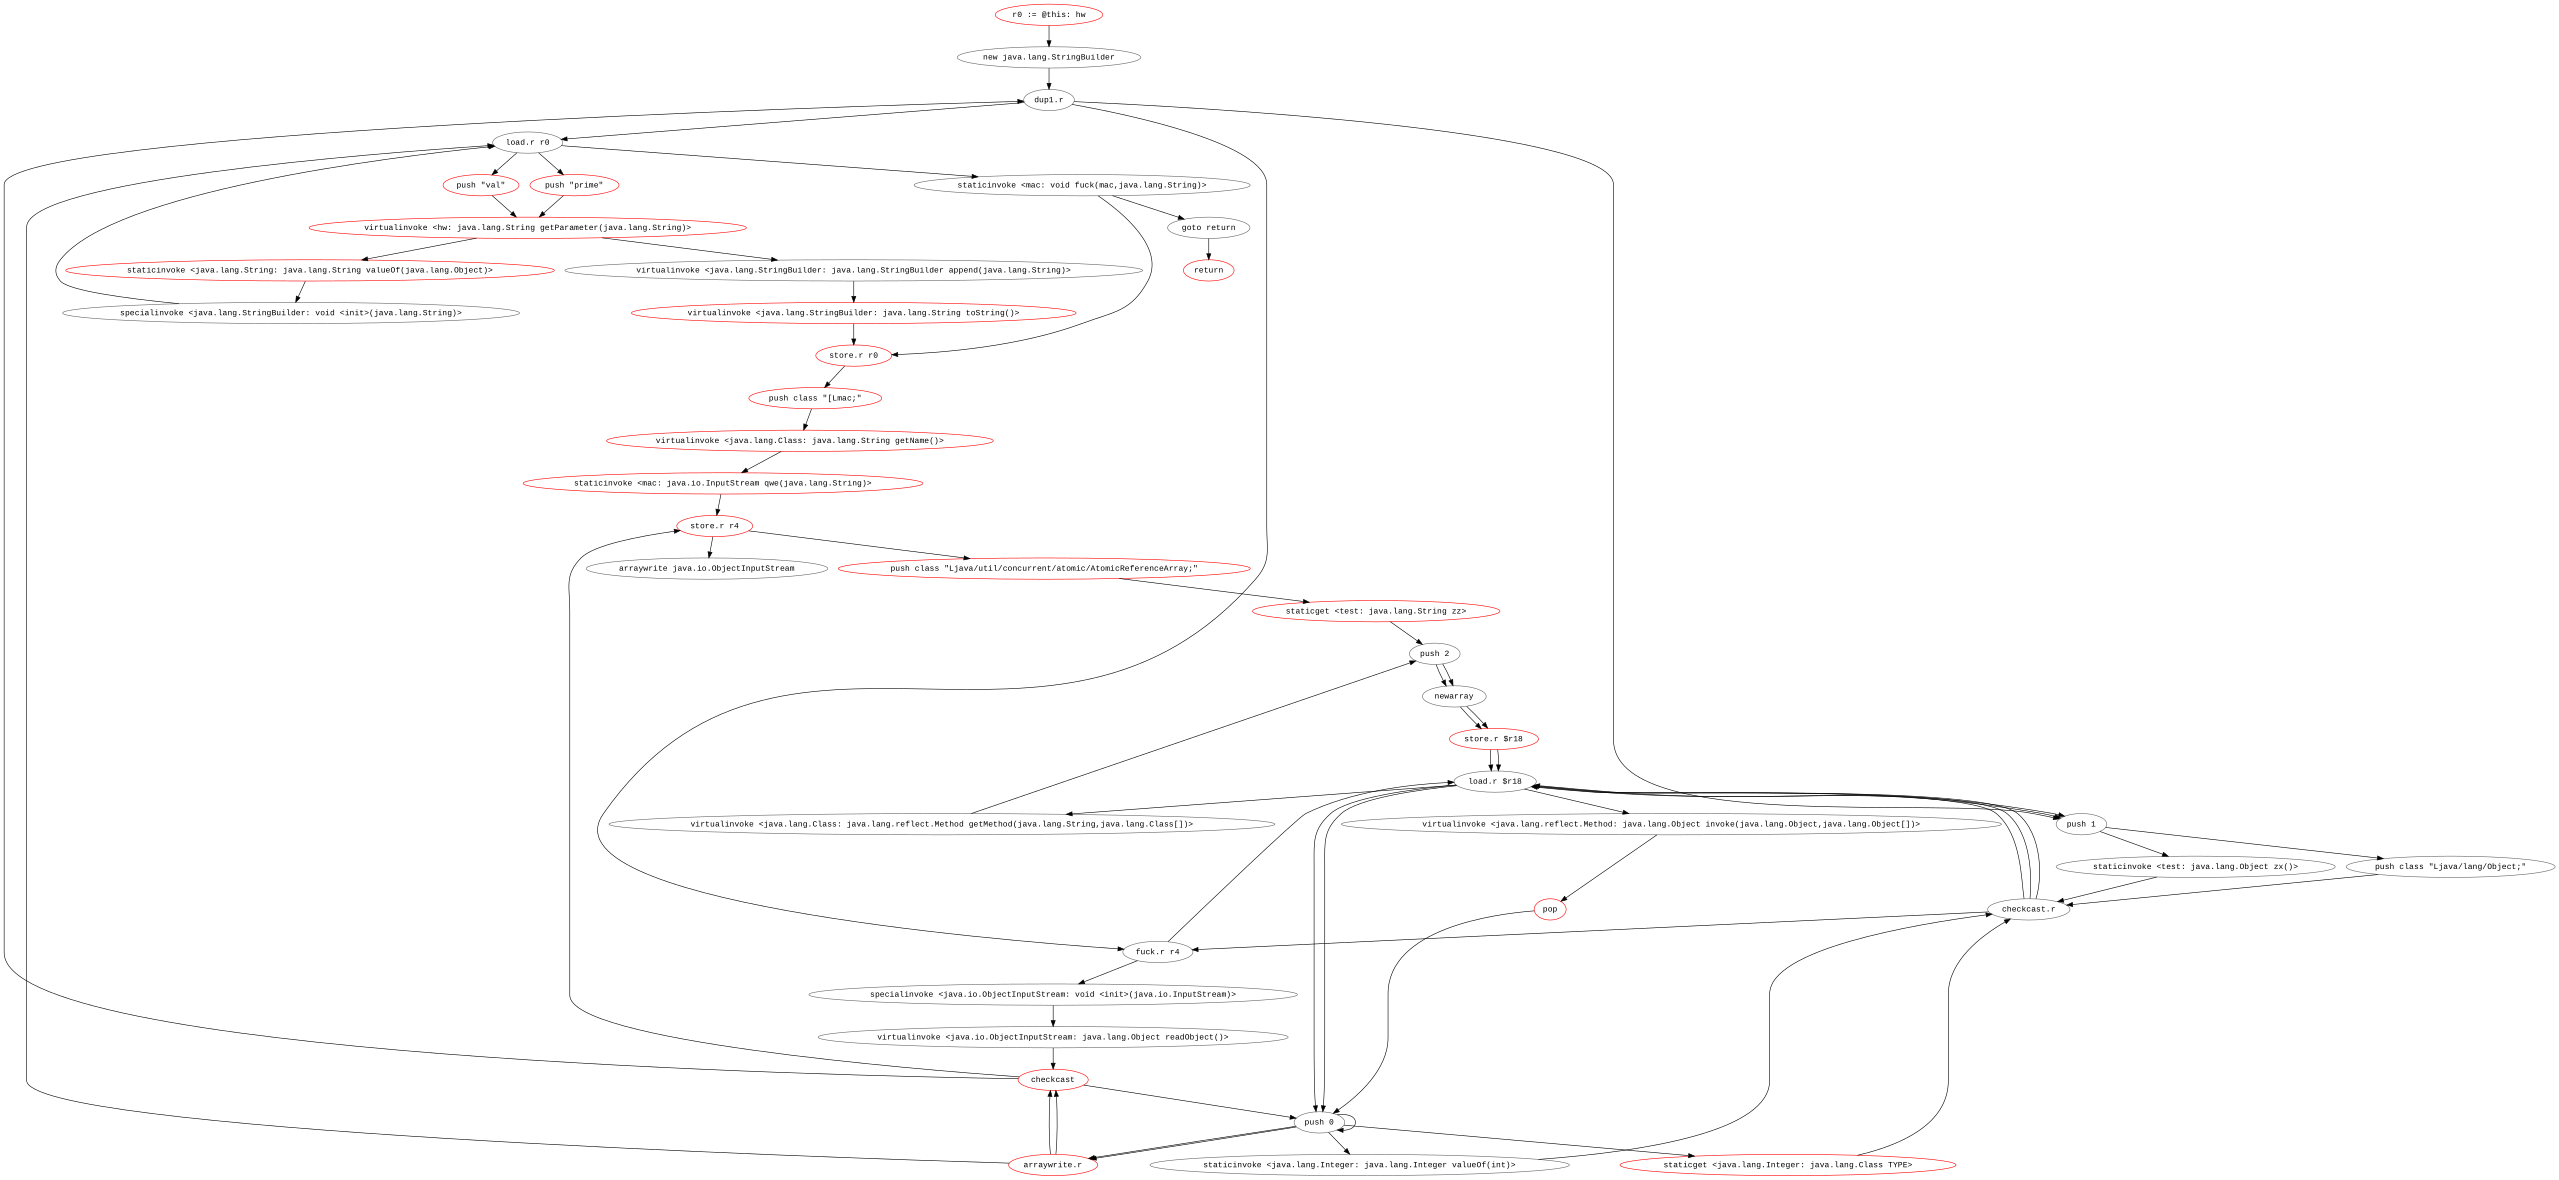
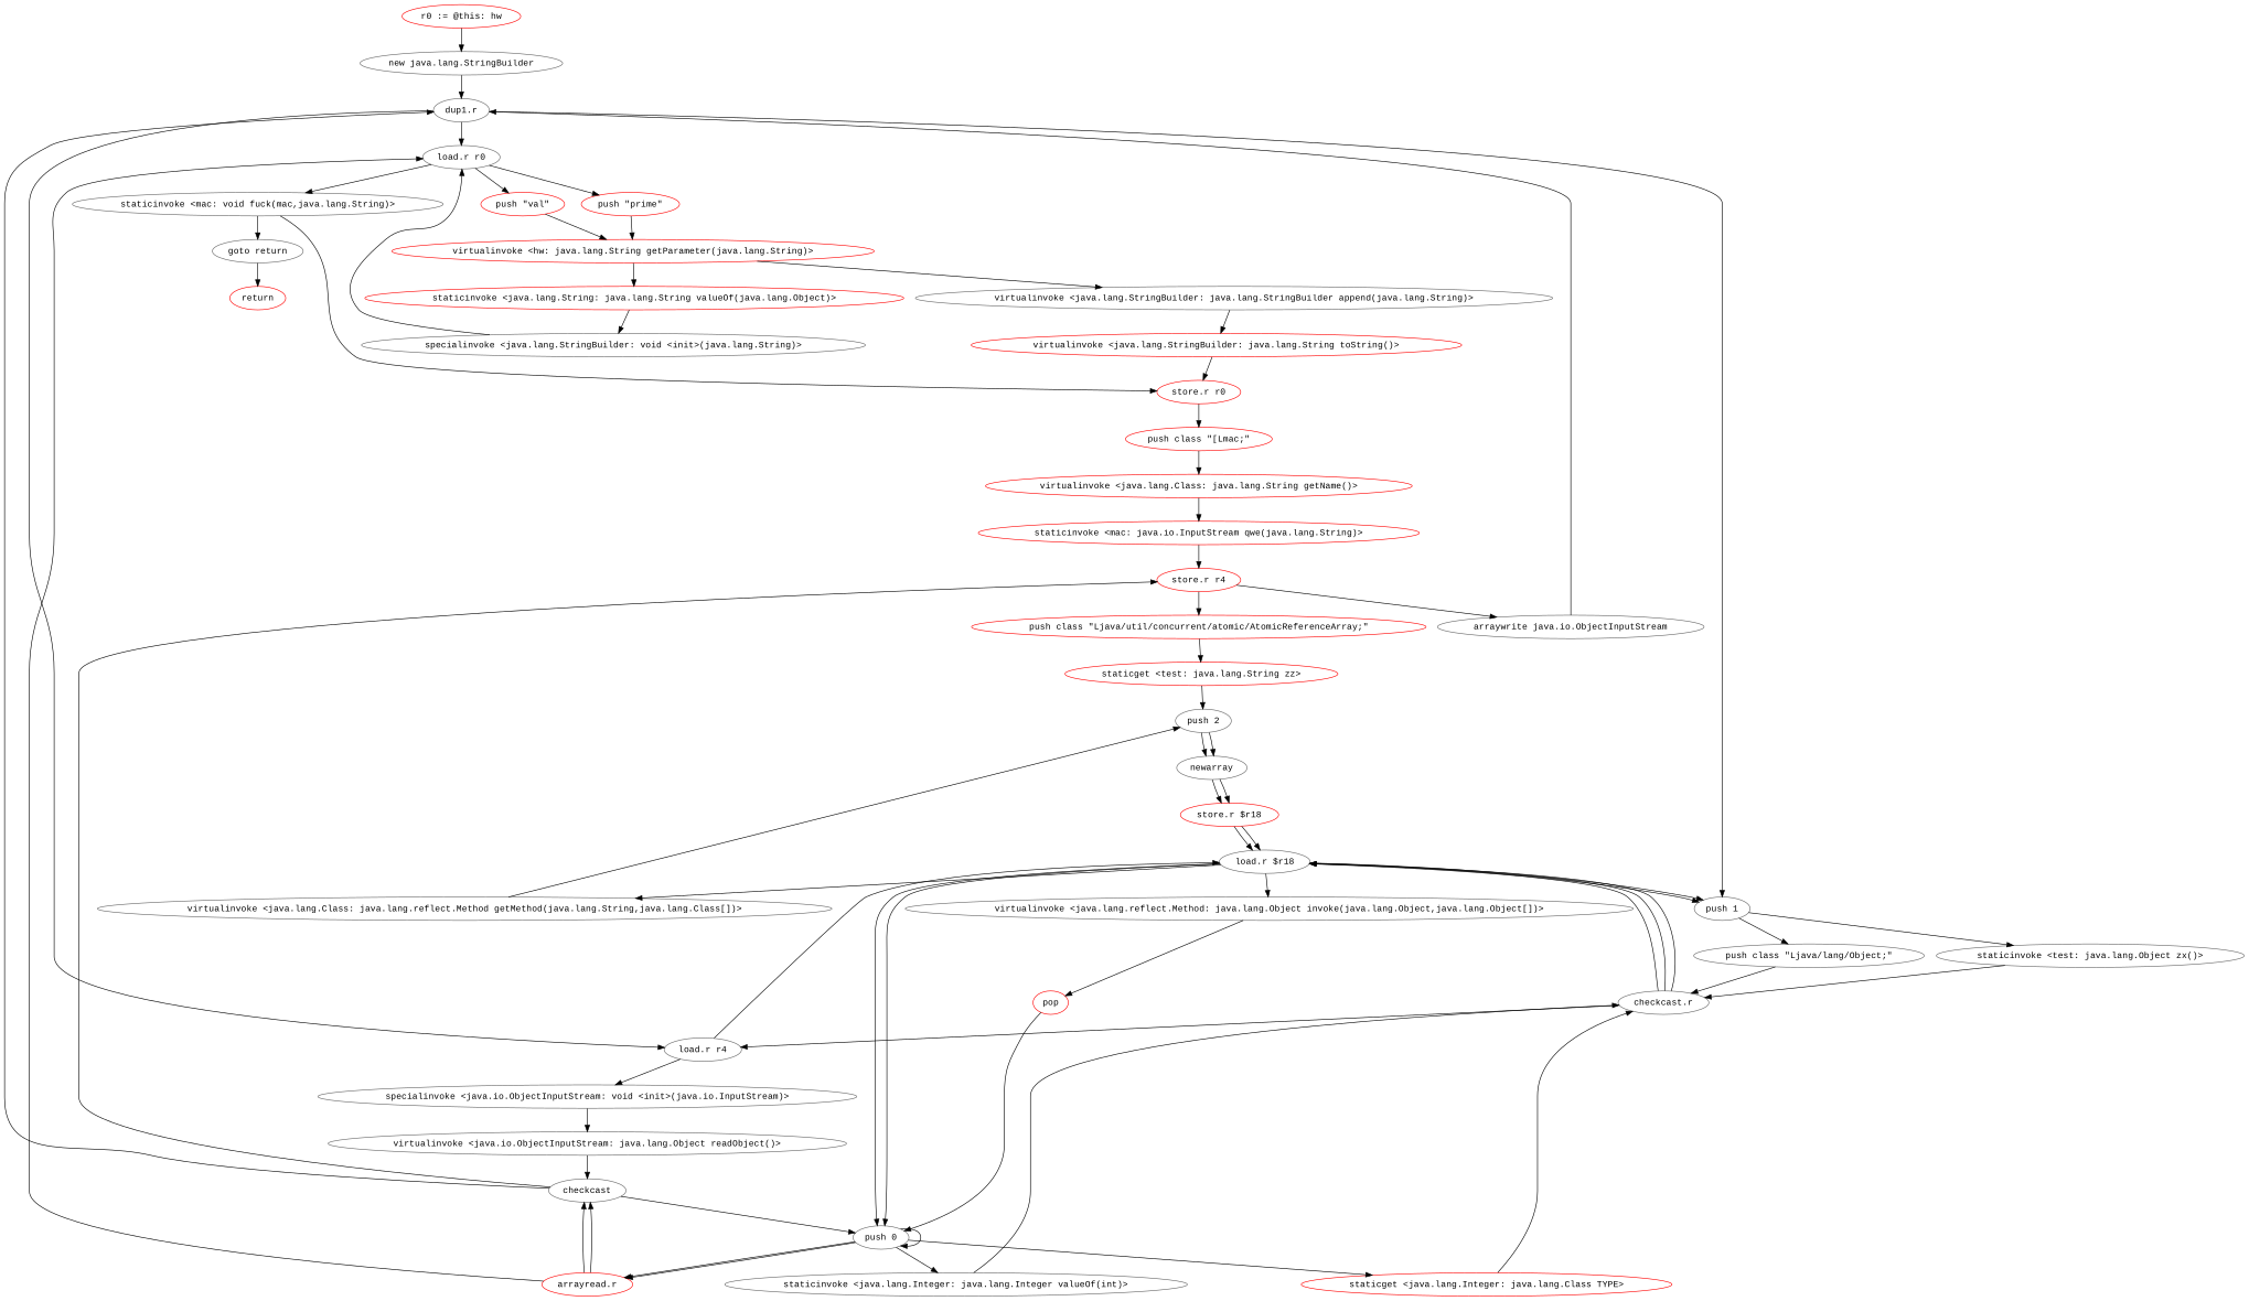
  digraph {
    fontname="Liberation Mono"
    node [color=gray40 fontname="Liberation Mono"]
    edge [fontname="Liberation Mono"]
    "r0 := @this: hw" [color=red]
    "new java.lang.StringBuilder"
    "dup1.r"
    "load.r r0"
-   "load.r r4" [label="fuck.r r4"]
+   "load.r r4"
    "push 1"
    "push \"val\"" [color=red]
    "push \"prime\"" [color=red]
    "staticinvoke <mac: void fuck(mac,java.lang.String)>"
    "specialinvoke <java.io.ObjectInputStream: void <init>(java.io.InputStream)>"
    "load.r $r18"
    "push class \"Ljava/lang/Object;\""
    "staticinvoke <test: java.lang.Object zx()>"
    "virtualinvoke <hw: java.lang.String getParameter(java.lang.String)>" [color=red]
    "store.r r0" [color=red]
    "goto return"
    "staticinvoke <java.lang.String: java.lang.String valueOf(java.lang.Object)>" [color=red]
    "virtualinvoke <java.lang.StringBuilder: java.lang.StringBuilder append(java.lang.String)>"
    "specialinvoke <java.lang.StringBuilder: void <init>(java.lang.String)>"
    "virtualinvoke <java.lang.StringBuilder: java.lang.String toString()>" [color=red]
    "push class \"[Lmac;\"" [color=red]
    "virtualinvoke <java.lang.Class: java.lang.String getName()>" [color=red]
    "staticinvoke <mac: java.io.InputStream qwe(java.lang.String)>" [color=red]
    "store.r r4" [color=red]
    n25 [label="arraywrite java.io.ObjectInputStream"]
    "push class \"Ljava/util/concurrent/atomic/AtomicReferenceArray;\"" [color=red]
    "staticget <test: java.lang.String zz>" [color=red]
    "virtualinvoke <java.io.ObjectInputStream: java.lang.Object readObject()>"
    "push 0"
    "virtualinvoke <java.lang.Class: java.lang.reflect.Method getMethod(java.lang.String,java.lang.Class[])>"
    "virtualinvoke <java.lang.reflect.Method: java.lang.Object invoke(java.lang.Object,java.lang.Object[])>"
-   checkcast [color=red]
-   "arrayread.r" [color=red label="arraywrite.r"]
+   checkcast
+   "arrayread.r" [color=red]
    "staticget <java.lang.Integer: java.lang.Class TYPE>" [color=red]
    "staticinvoke <java.lang.Integer: java.lang.Integer valueOf(int)>"
    n36 [label="checkcast.r"]
    "push 2"
    newarray
    "store.r $r18" [color=red]
    pop [color=red]
    return [color=red]
    "r0 := @this: hw" -> "new java.lang.StringBuilder"
    "new java.lang.StringBuilder" -> "dup1.r"
    "dup1.r" -> "load.r r0"
    "dup1.r" -> "load.r r4"
    "dup1.r" -> "push 1"
    "load.r r0" -> "push \"val\""
    "load.r r0" -> "push \"prime\""
    "load.r r0" -> "staticinvoke <mac: void fuck(mac,java.lang.String)>"
    "load.r r4" -> "specialinvoke <java.io.ObjectInputStream: void <init>(java.io.InputStream)>"
    "load.r r4" -> "load.r $r18"
    "push 1" -> "push class \"Ljava/lang/Object;\""
    "push 1" -> "staticinvoke <test: java.lang.Object zx()>"
    "push \"val\"" -> "virtualinvoke <hw: java.lang.String getParameter(java.lang.String)>"
    "push \"prime\"" -> "virtualinvoke <hw: java.lang.String getParameter(java.lang.String)>"
    "staticinvoke <mac: void fuck(mac,java.lang.String)>" -> "store.r r0"
    "staticinvoke <mac: void fuck(mac,java.lang.String)>" -> "goto return"
    "specialinvoke <java.io.ObjectInputStream: void <init>(java.io.InputStream)>" -> "virtualinvoke <java.io.ObjectInputStream: java.lang.Object readObject()>"
    "load.r $r18" -> "push 1"
    "load.r $r18" -> "push 1"
    "load.r $r18" -> "push 0"
    "load.r $r18" -> "push 0"
    "load.r $r18" -> "virtualinvoke <java.lang.Class: java.lang.reflect.Method getMethod(java.lang.String,java.lang.Class[])>"
    "load.r $r18" -> "virtualinvoke <java.lang.reflect.Method: java.lang.Object invoke(java.lang.Object,java.lang.Object[])>"
    "push class \"Ljava/lang/Object;\"" -> n36
    "staticinvoke <test: java.lang.Object zx()>" -> n36
    "virtualinvoke <hw: java.lang.String getParameter(java.lang.String)>" -> "staticinvoke <java.lang.String: java.lang.String valueOf(java.lang.Object)>"
    "virtualinvoke <hw: java.lang.String getParameter(java.lang.String)>" -> "virtualinvoke <java.lang.StringBuilder: java.lang.StringBuilder append(java.lang.String)>"
    "store.r r0" -> "push class \"[Lmac;\""
    "goto return" -> return
    "staticinvoke <java.lang.String: java.lang.String valueOf(java.lang.Object)>" -> "specialinvoke <java.lang.StringBuilder: void <init>(java.lang.String)>"
    "virtualinvoke <java.lang.StringBuilder: java.lang.StringBuilder append(java.lang.String)>" -> "virtualinvoke <java.lang.StringBuilder: java.lang.String toString()>"
    "specialinvoke <java.lang.StringBuilder: void <init>(java.lang.String)>" -> "load.r r0"
    "virtualinvoke <java.lang.StringBuilder: java.lang.String toString()>" -> "store.r r0"
    "push class \"[Lmac;\"" -> "virtualinvoke <java.lang.Class: java.lang.String getName()>"
    "virtualinvoke <java.lang.Class: java.lang.String getName()>" -> "staticinvoke <mac: java.io.InputStream qwe(java.lang.String)>"
    "staticinvoke <mac: java.io.InputStream qwe(java.lang.String)>" -> "store.r r4"
    "store.r r4" -> n25
    "store.r r4" -> "push class \"Ljava/util/concurrent/atomic/AtomicReferenceArray;\""
+   n25 -> "dup1.r"
    "push class \"Ljava/util/concurrent/atomic/AtomicReferenceArray;\"" -> "staticget <test: java.lang.String zz>"
    "staticget <test: java.lang.String zz>" -> "push 2"
    "virtualinvoke <java.io.ObjectInputStream: java.lang.Object readObject()>" -> checkcast
    "push 0" -> "push 0"
    "push 0" -> "arrayread.r"
    "push 0" -> "arrayread.r"
    "push 0" -> "staticget <java.lang.Integer: java.lang.Class TYPE>"
    "push 0" -> "staticinvoke <java.lang.Integer: java.lang.Integer valueOf(int)>"
    "virtualinvoke <java.lang.Class: java.lang.reflect.Method getMethod(java.lang.String,java.lang.Class[])>" -> "push 2"
    "virtualinvoke <java.lang.reflect.Method: java.lang.Object invoke(java.lang.Object,java.lang.Object[])>" -> pop
    checkcast -> "dup1.r"
    checkcast -> "store.r r4"
    checkcast -> "push 0"
    "arrayread.r" -> "load.r r0"
    "arrayread.r" -> checkcast
    "arrayread.r" -> checkcast
    "staticget <java.lang.Integer: java.lang.Class TYPE>" -> n36
    "staticinvoke <java.lang.Integer: java.lang.Integer valueOf(int)>" -> n36
    n36 -> "load.r r4"
    n36 -> "load.r $r18"
    n36 -> "load.r $r18"
    n36 -> "load.r $r18"
    "push 2" -> newarray
    "push 2" -> newarray
    newarray -> "store.r $r18"
    newarray -> "store.r $r18"
    "store.r $r18" -> "load.r $r18"
    "store.r $r18" -> "load.r $r18"
    pop -> "push 0"
  }
